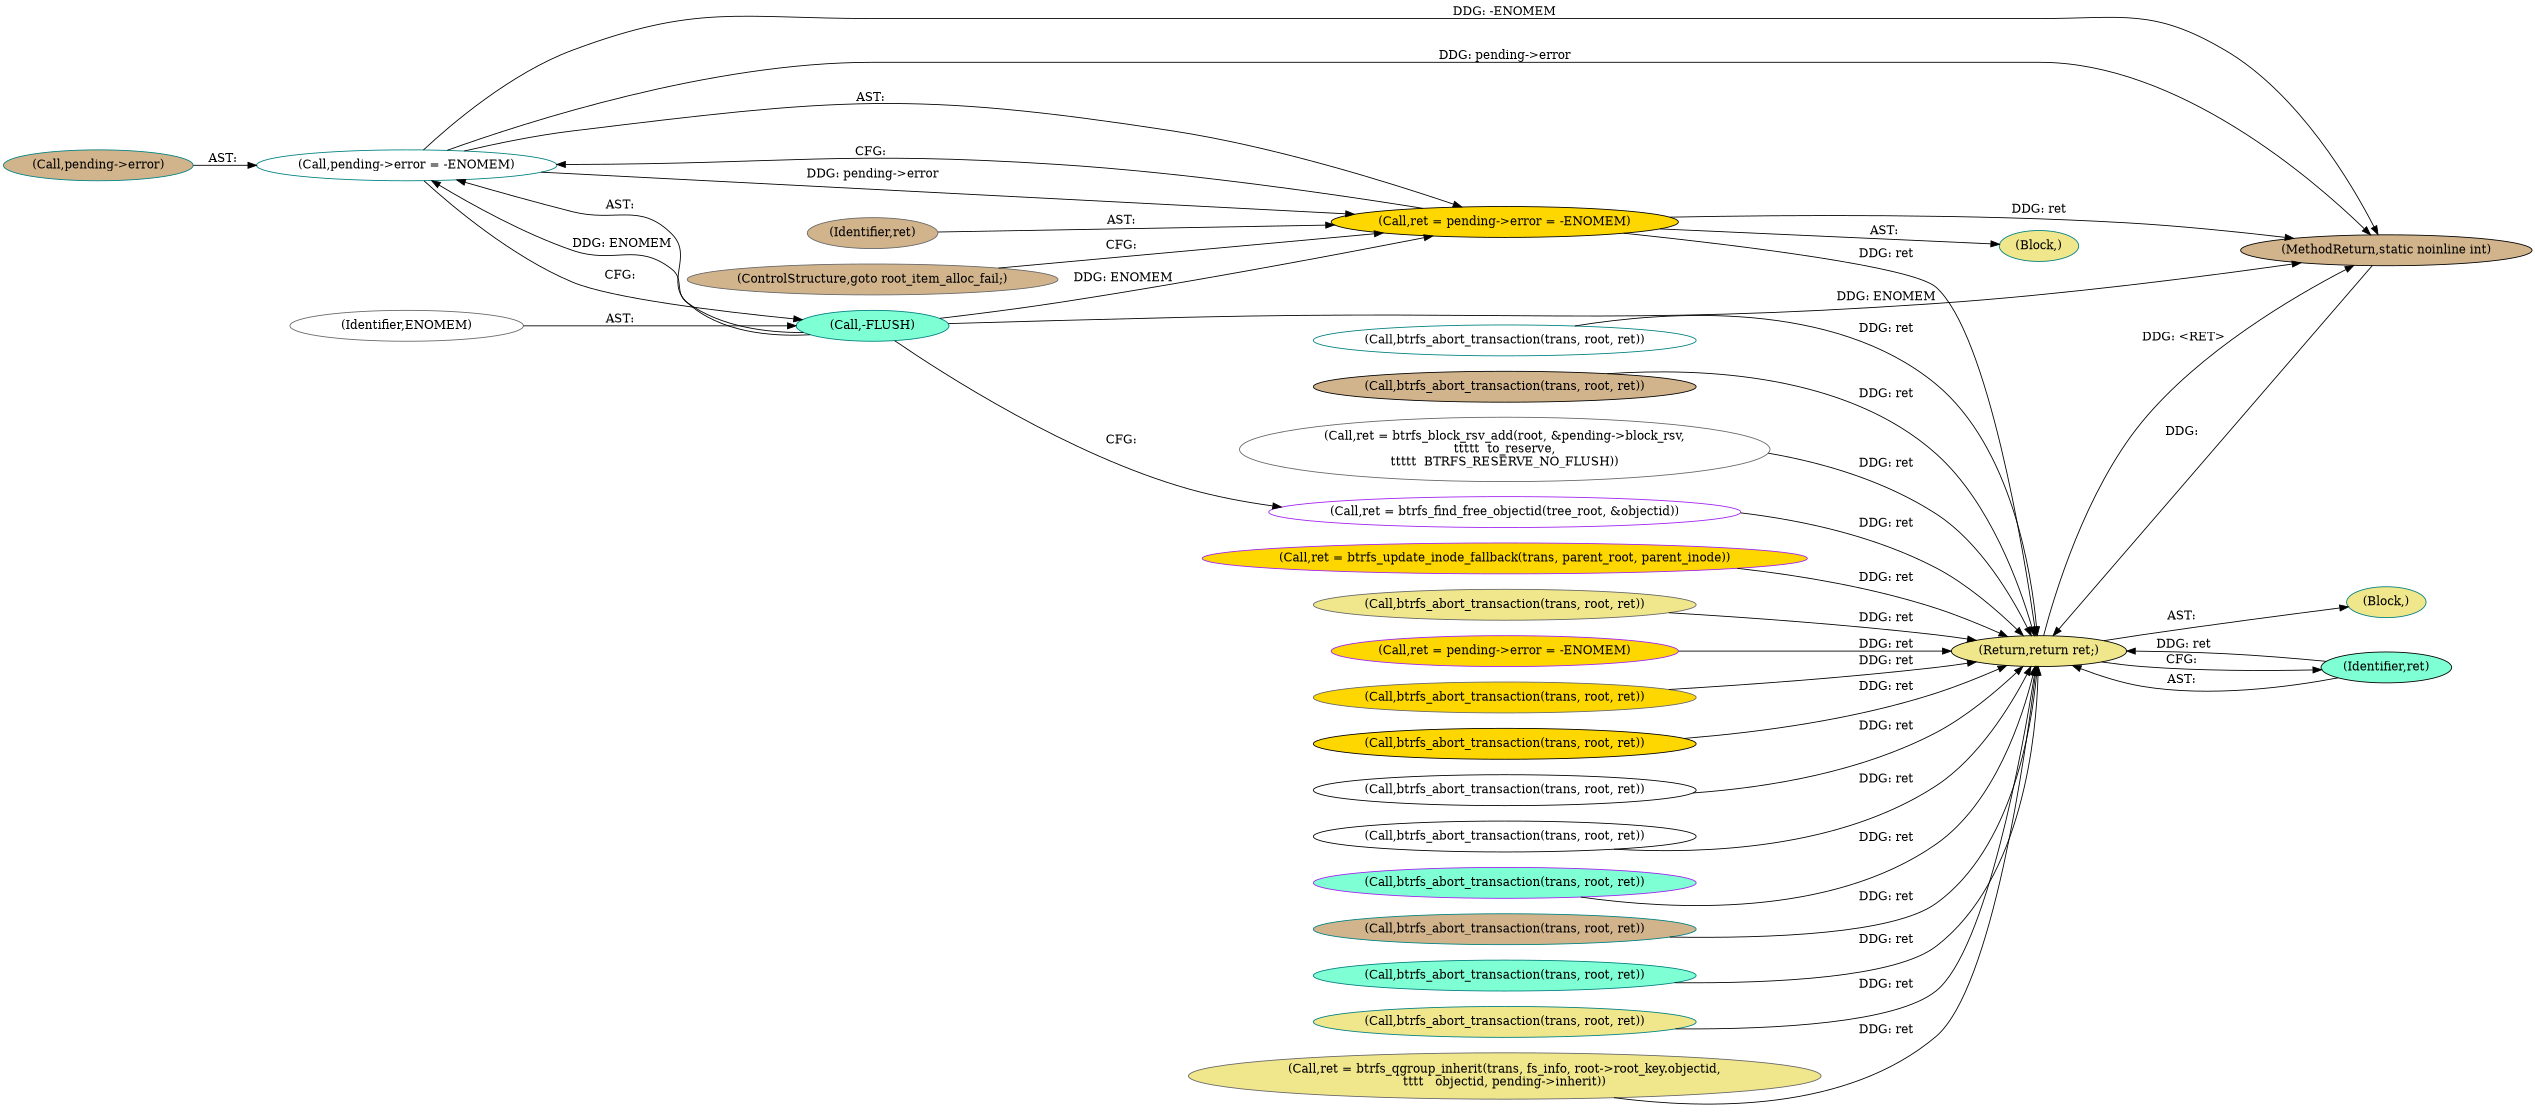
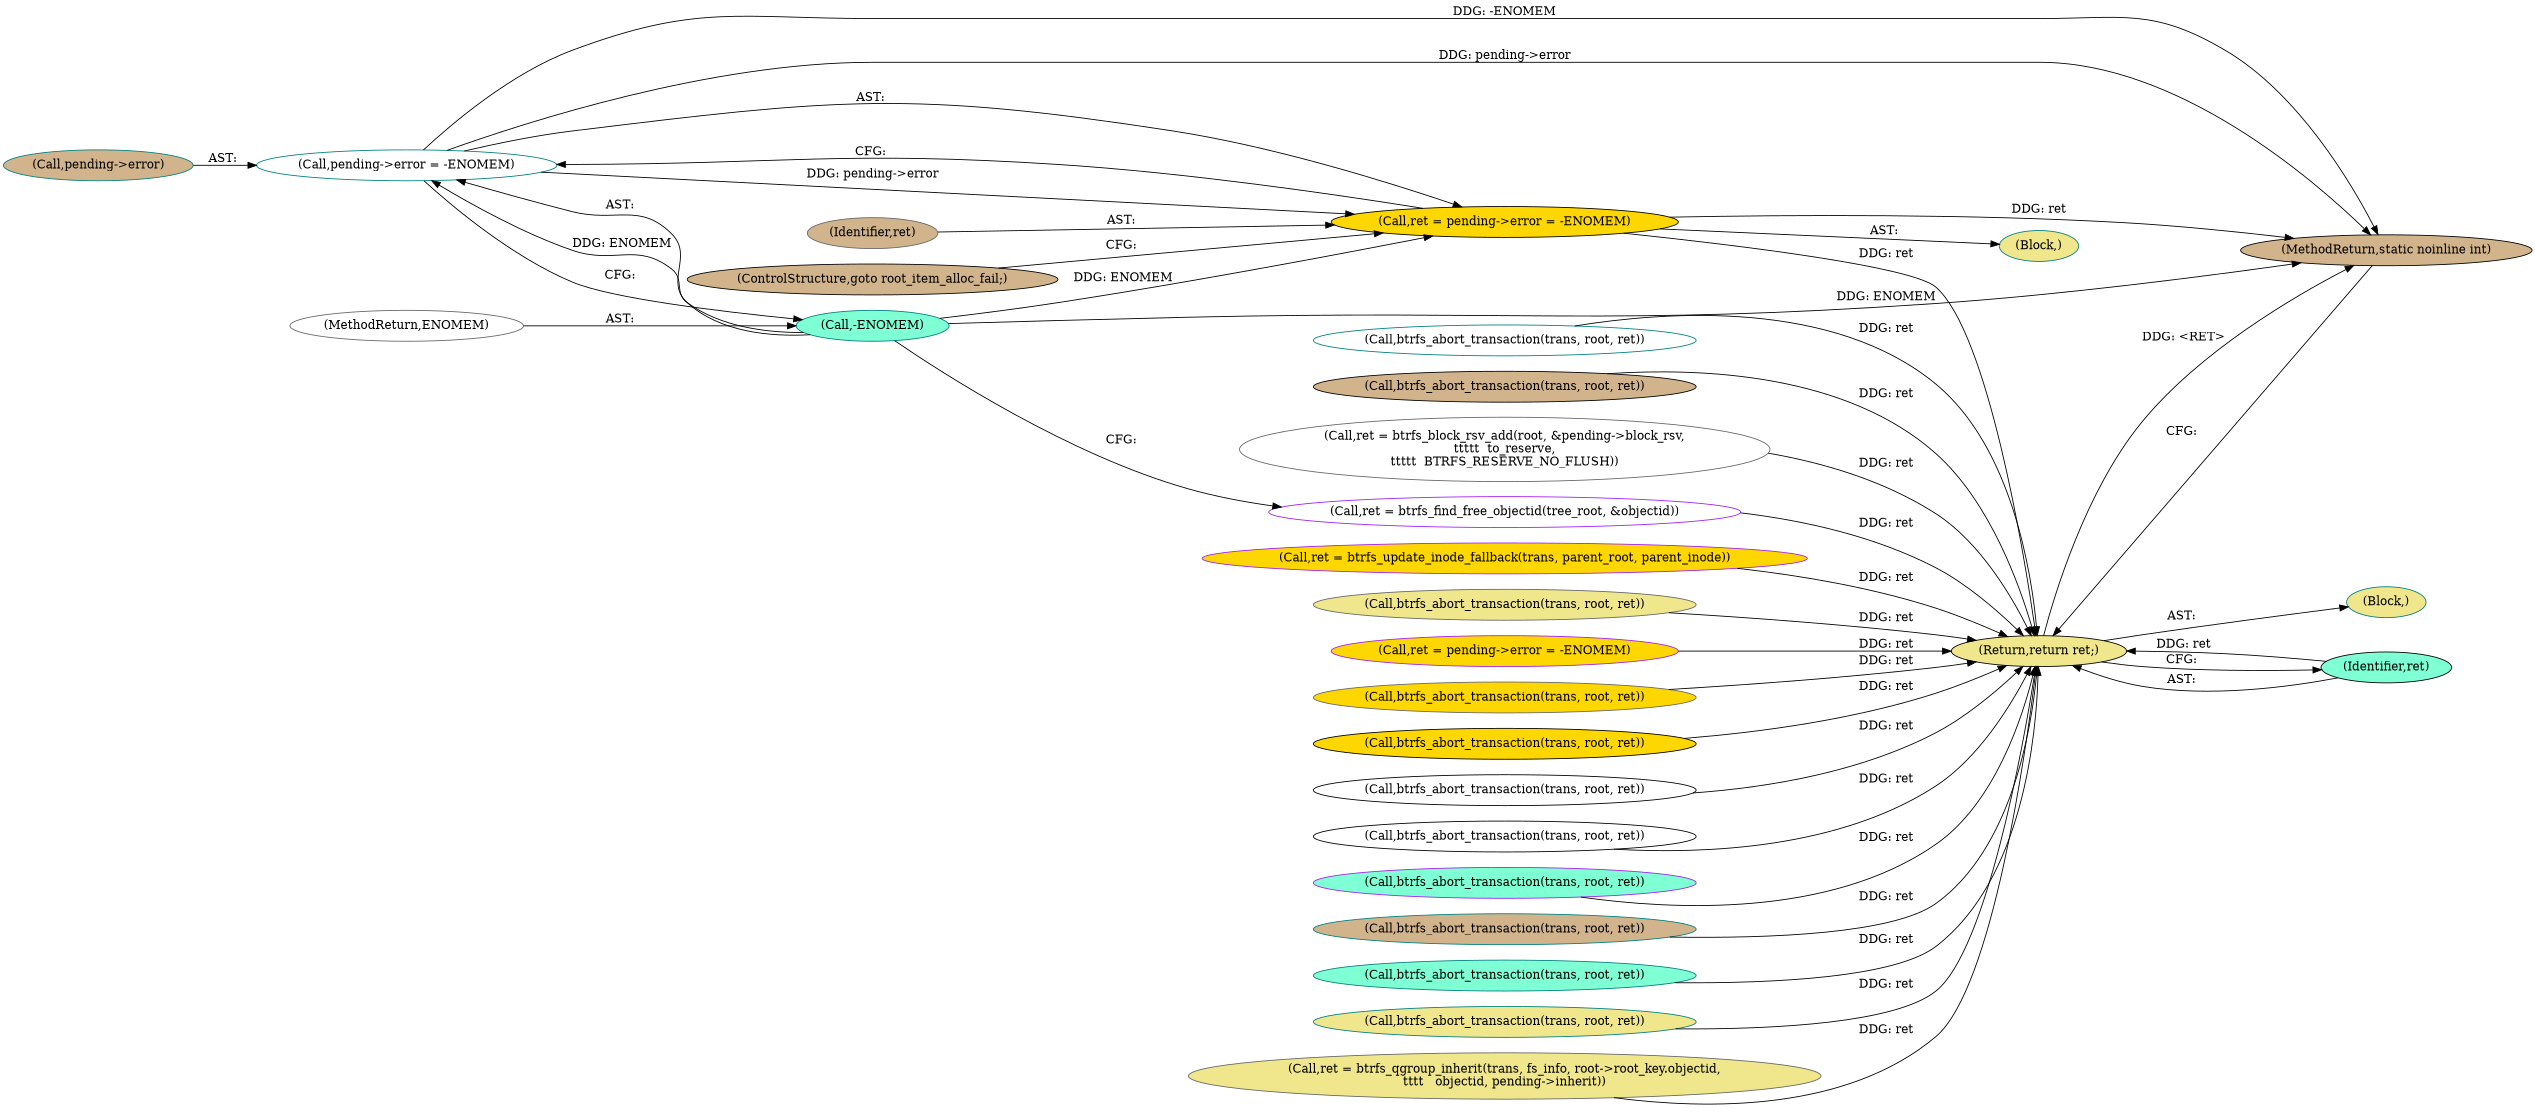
  digraph {
    rankdir=LR
    node [color=teal fillcolor=white style=filled]
    n1 [label="(Call,pending->error = -ENOMEM)"]
-   n2 [fillcolor=aquamarine label="(Call,-FLUSH)"]
+   n2 [fillcolor=aquamarine label="(Call,-ENOMEM)"]
    n3 [color=black fillcolor=gold label="(Call,ret = pending->error = -ENOMEM)"]
    n4 [color=black fillcolor=tan label="(MethodReturn,static noinline int)"]
    n5 [color=purple label="(Call,ret = btrfs_find_free_objectid(tree_root, &objectid))"]
    n6 [color=black fillcolor=khaki label="(Return,return ret;)"]
    n7 [fillcolor=khaki label="(Block,)"]
-   n8 [color=gray40 label="(Identifier,ENOMEM)"]
+   n8 [color=gray40 label="(MethodReturn,ENOMEM)"]
    n9 [fillcolor=khaki label="(Block,)"]
    n10 [color=black fillcolor=aquamarine label="(Identifier,ret)"]
    n11 [color=purple fillcolor=gold label="(Call,ret = pending->error = -ENOMEM)"]
    n12 [color=gray40 fillcolor=gold label="(Call,btrfs_abort_transaction(trans, root, ret))"]
    n13 [color=black fillcolor=gold label="(Call,btrfs_abort_transaction(trans, root, ret))"]
    n14 [color=black label="(Call,btrfs_abort_transaction(trans, root, ret))"]
    n15 [color=black label="(Call,btrfs_abort_transaction(trans, root, ret))"]
    n16 [fillcolor=tan label="(Call,pending->error)"]
    n17 [color=purple fillcolor=aquamarine label="(Call,btrfs_abort_transaction(trans, root, ret))"]
    n18 [color=gray40 fillcolor=tan label="(Identifier,ret)"]
    n19 [fillcolor=tan label="(Call,btrfs_abort_transaction(trans, root, ret))"]
    n20 [fillcolor=aquamarine label="(Call,btrfs_abort_transaction(trans, root, ret))"]
    n21 [fillcolor=khaki label="(Call,btrfs_abort_transaction(trans, root, ret))"]
    n22 [color=gray40 fillcolor=khaki label="(Call,ret = btrfs_qgroup_inherit(trans, fs_info, root->root_key.objectid,\n\t\t\t\t   objectid, pending->inherit))"]
    n23 [label="(Call,btrfs_abort_transaction(trans, root, ret))"]
    n24 [color=black fillcolor=tan label="(Call,btrfs_abort_transaction(trans, root, ret))"]
-   n25 [color=gray40 fillcolor=tan label="(ControlStructure,goto root_item_alloc_fail;)"]
+   n25 [color=black fillcolor=tan label="(ControlStructure,goto root_item_alloc_fail;)"]
    n26 [color=gray40 label="(Call,ret = btrfs_block_rsv_add(root, &pending->block_rsv,\n\t\t\t\t\t  to_reserve,\n\t\t\t\t\t  BTRFS_RESERVE_NO_FLUSH))"]
    n27 [color=purple fillcolor=gold label="(Call,ret = btrfs_update_inode_fallback(trans, parent_root, parent_inode))"]
    n28 [color=gray40 fillcolor=khaki label="(Call,btrfs_abort_transaction(trans, root, ret))"]
    n1 -> n2 [label="CFG: "]
    n1 -> n3 [label="AST: "]
    n1 -> n3 [label="DDG: pending->error"]
    n1 -> n4 [label="DDG: -ENOMEM"]
    n1 -> n4 [label="DDG: pending->error"]
    n2 -> n1 [label="AST: "]
    n2 -> n1 [label="DDG: ENOMEM"]
    n2 -> n3 [label="DDG: ENOMEM"]
    n2 -> n4 [label="DDG: ENOMEM"]
    n2 -> n5 [label="CFG: "]
    n3 -> n1 [label="CFG: "]
    n3 -> n4 [label="DDG: ret"]
    n3 -> n6 [label="DDG: ret"]
    n3 -> n7 [label="AST: "]
-   n4 -> n6 [label="DDG: "]
+   n4 -> n6 [label="CFG: "]
    n5 -> n6 [label="DDG: ret"]
    n6 -> n4 [label="DDG: <RET>"]
    n6 -> n9 [label="AST: "]
    n6 -> n10 [label="CFG: "]
    n8 -> n2 [label="AST: "]
    n10 -> n6 [label="AST: "]
    n10 -> n6 [label="DDG: ret"]
    n11 -> n6 [label="DDG: ret"]
    n12 -> n6 [label="DDG: ret"]
    n13 -> n6 [label="DDG: ret"]
    n14 -> n6 [label="DDG: ret"]
    n15 -> n6 [label="DDG: ret"]
    n16 -> n1 [label="AST: "]
    n17 -> n6 [label="DDG: ret"]
    n18 -> n3 [label="AST: "]
    n19 -> n6 [label="DDG: ret"]
    n20 -> n6 [label="DDG: ret"]
    n21 -> n6 [label="DDG: ret"]
    n22 -> n6 [label="DDG: ret"]
    n23 -> n6 [label="DDG: ret"]
    n24 -> n6 [label="DDG: ret"]
    n25 -> n3 [label="CFG: "]
    n26 -> n6 [label="DDG: ret"]
    n27 -> n6 [label="DDG: ret"]
    n28 -> n6 [label="DDG: ret"]
  }
